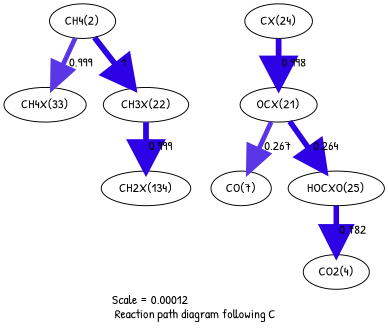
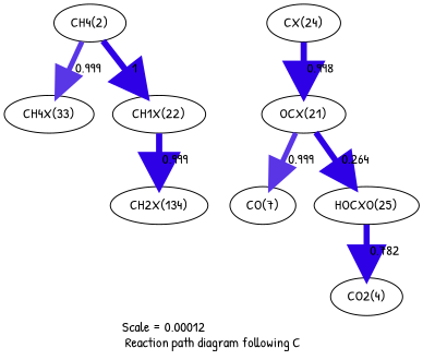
  digraph {
    fontname="Patrick Hand"
    label="Scale = 0.00012\l Reaction path diagram following C"
    node [fontname="Patrick Hand"]
    edge [arrowsize=3 color="0.7, 1.5, 0.9" fontname="Patrick Hand" penwidth=6]
    n1 [label="CH4(2)"]
    n2 [label="CH4X(33)"]
-   n3 [label="CH3X(22)"]
+   n3 [label="CH1X(22)"]
    n4 [label="CH2X(134)"]
    n5 [label="CX(24)"]
    n6 [label="OCX(21)"]
    n7 [label="CO(7)"]
    n8 [label="HOCXO(25)"]
    n9 [label="CO2(4)"]
    n1 -> n2 [arrowsize=2.5 color="0.7, 0.764, 0.9" label=" 0.999" penwidth=4.99]
    n1 -> n3 [label=" 1"]
    n3 -> n4 [label=" 0.999"]
    n5 -> n6 [label=" 0.998"]
-   n6 -> n7 [arrowsize=2.5 color="0.7, 0.767, 0.9" label=" 0.267" penwidth=5]
+   n6 -> n7 [arrowsize=2.5 color="0.7, 0.767, 0.9" label=" 0.999" penwidth=5]
    n6 -> n8 [arrowsize=2.88 color="0.7, 1.22, 0.9" label=" 0.264" penwidth=5.75]
    n8 -> n9 [arrowsize=2.88 color="0.7, 1.22, 0.9" label=" 0.782" penwidth=5.75]
  }
